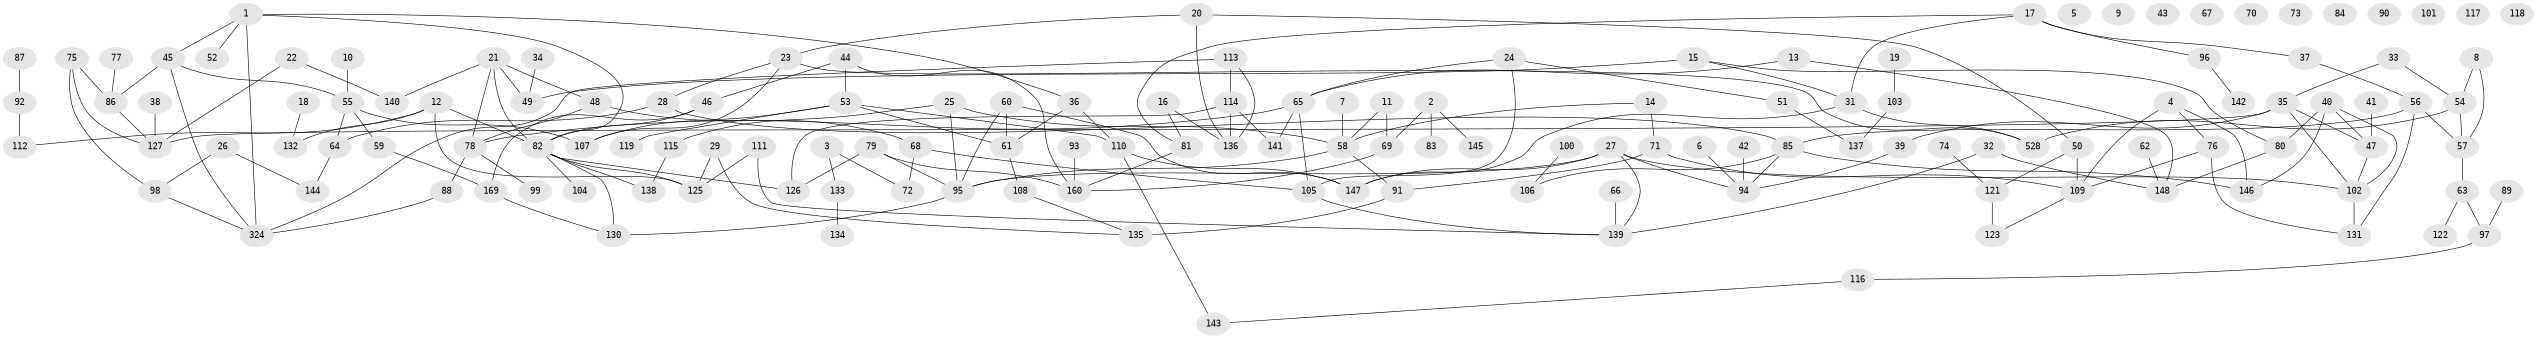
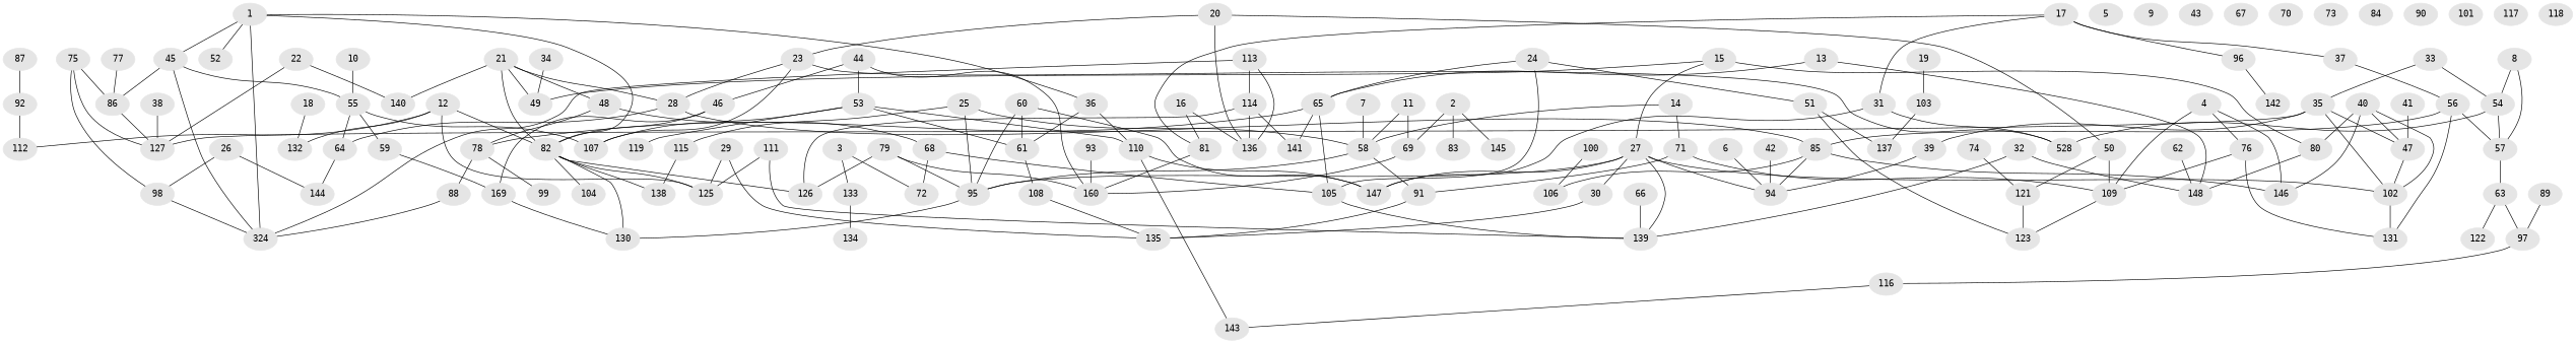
  graph {
    fontname="DejaVu Sans Mono"
    node [color=gray90 fontname="DejaVu Sans Mono" style=filled]
    edge [fontname="DejaVu Sans Mono"]
    1
    36
    45
    52
    82
    n6 [label=324]
    61
    110
    55
    86
    125
    126
    104
    130
    138
    2
    69
    83
    145
    n20 [label=160]
    3
    72
    133
    134
    4
    76
    109
    146
    131
    123
    5
    6
    94
    7
    58
    95
    91
    8
    54
    57
    n41 [label=528]
    63
    9
    10
    107
    64
    59
    11
    12
    112
    132
    13
    65
    148
    105
    78
    141
    14
    71
    15
    31
    49
    80
    147
    16
    81
    136
    79
    17
    37
    96
    56
    142
    18
    19
    103
    137
    20
    23
    50
    28
    121
    21
    48
    140
    85
    68
    22
    127
    24
    51
    139
    25
    115
    26
    98
    144
    27
+   30
    102
    135
    106
    29
    32
    33
    35
    39
    47
    34
    42
    108
    143
    38
    40
    41
    43
    44
    46
    53
    n120 [label=169]
    119
    99
    88
    97
    122
    60
    62
    116
    66
    67
    70
    73
    74
    75
    77
    84
    87
    92
    89
    90
    93
    100
    101
    111
    113
    114
    117
    118
    1 -- 36
    1 -- 45
    1 -- 52
    1 -- 82
    1 -- n6
    36 -- 61
    36 -- 110
    45 -- n6
    45 -- 55
    45 -- 86
    82 -- 125
    82 -- 126
    82 -- 104
    82 -- 130
    82 -- 138
    61 -- 108
    110 -- 147
    110 -- 143
    55 -- 107
    55 -- 64
    55 -- 59
    86 -- 127
    2 -- 69
    2 -- 83
    2 -- 145
    69 -- n20
    3 -- 72
    3 -- 133
    133 -- 134
    4 -- 76
    4 -- 109
    4 -- 146
    76 -- 109
    76 -- 131
    109 -- 123
    6 -- 94
    7 -- 58
    58 -- 95
    58 -- 91
    95 -- 130
    91 -- 135
    8 -- 54
    8 -- 57
    54 -- 57
    54 -- n41
    57 -- 63
    63 -- 97
    63 -- 122
    10 -- 55
    64 -- 144
    59 -- n120
    11 -- 69
    11 -- 58
    12 -- 82
    12 -- 125
    12 -- 112
    12 -- 132
    13 -- 65
    13 -- 148
    65 -- 105
    65 -- 78
    65 -- 141
    105 -- 139
    78 -- 99
    78 -- 88
    14 -- 58
    14 -- 71
    71 -- 109
    71 -- 91
-   15 -- 31
+   15 -- 27
    15 -- 49
    15 -- 80
    31 -- n41
    31 -- 147
    80 -- 148
    16 -- 81
    16 -- 136
    81 -- n20
    79 -- 126
    79 -- n20
    79 -- 95
    17 -- 31
    17 -- 81
    17 -- 37
    17 -- 96
    37 -- 56
    96 -- 142
    56 -- 131
    56 -- 57
    56 -- 85
    18 -- 132
    19 -- 103
    103 -- 137
    20 -- 136
    20 -- 23
    20 -- 50
    23 -- n41
    23 -- 107
    23 -- 28
    50 -- 109
    50 -- 121
    28 -- 64
    28 -- 85
    121 -- 123
    21 -- 82
    21 -- 49
-   21 -- 78
+   21 -- 28
    21 -- 48
    21 -- 140
    48 -- 78
    48 -- 68
    85 -- 146
    85 -- 94
    85 -- 106
    68 -- 72
    68 -- 105
    22 -- 140
    22 -- 127
    24 -- 65
    24 -- 105
    24 -- 51
+   51 -- 123
    51 -- 137
    25 -- 58
    25 -- 95
    25 -- 115
    115 -- 138
    26 -- 98
    26 -- 144
    98 -- n6
    27 -- 94
    27 -- 95
    27 -- 147
    27 -- 139
+   27 -- 30
    27 -- 102
+   30 -- 135
    102 -- 131
    29 -- 125
    29 -- 135
    32 -- 148
    32 -- 139
    33 -- 54
    33 -- 35
    35 -- 127
    35 -- 102
    35 -- 39
    35 -- 47
    39 -- 94
    47 -- 102
    34 -- 49
    42 -- 94
    108 -- 135
    38 -- 127
    40 -- 146
    40 -- 80
    40 -- 102
    40 -- 47
    41 -- 47
    44 -- n20
    44 -- 46
    44 -- 53
    46 -- 82
    46 -- n120
    53 -- 61
    53 -- 110
    53 -- 107
    53 -- 119
    n120 -- 130
    88 -- n6
    97 -- 116
    60 -- 61
    60 -- 95
    60 -- 147
    62 -- 148
    116 -- 143
    66 -- 139
    74 -- 121
    75 -- 86
    75 -- 127
    75 -- 98
    77 -- 86
    87 -- 92
    92 -- 112
    89 -- 97
    93 -- n20
    100 -- 106
    111 -- 125
    111 -- 139
    113 -- n6
    113 -- 136
    113 -- 114
    114 -- 126
    114 -- 141
    114 -- 136
  }
